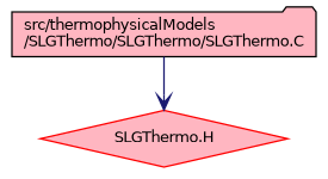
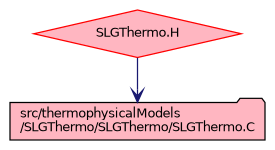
  digraph {
    node [fillcolor=lightpink fontname=Helvetica fontsize=10 style=filled]
    n1 [color=black fontcolor=black height=0.2 label="src/thermophysicalModels\l/SLGThermo/SLGThermo/SLGThermo.C" shape=folder width=0.4]
    n2 [color=red height=0.2 label="SLGThermo.H" shape=diamond width=0.4]
-   n1 -> n2 [color=midnightblue fontname=Helvetica fontsize=10 labelfontname=Helvetica labelfontsize=10 style=solid arrowhead=vee]
+   n2 -> n1 [color=midnightblue fontname=Helvetica fontsize=10 labelfontname=Helvetica labelfontsize=10 style=solid arrowhead=vee]
  }
